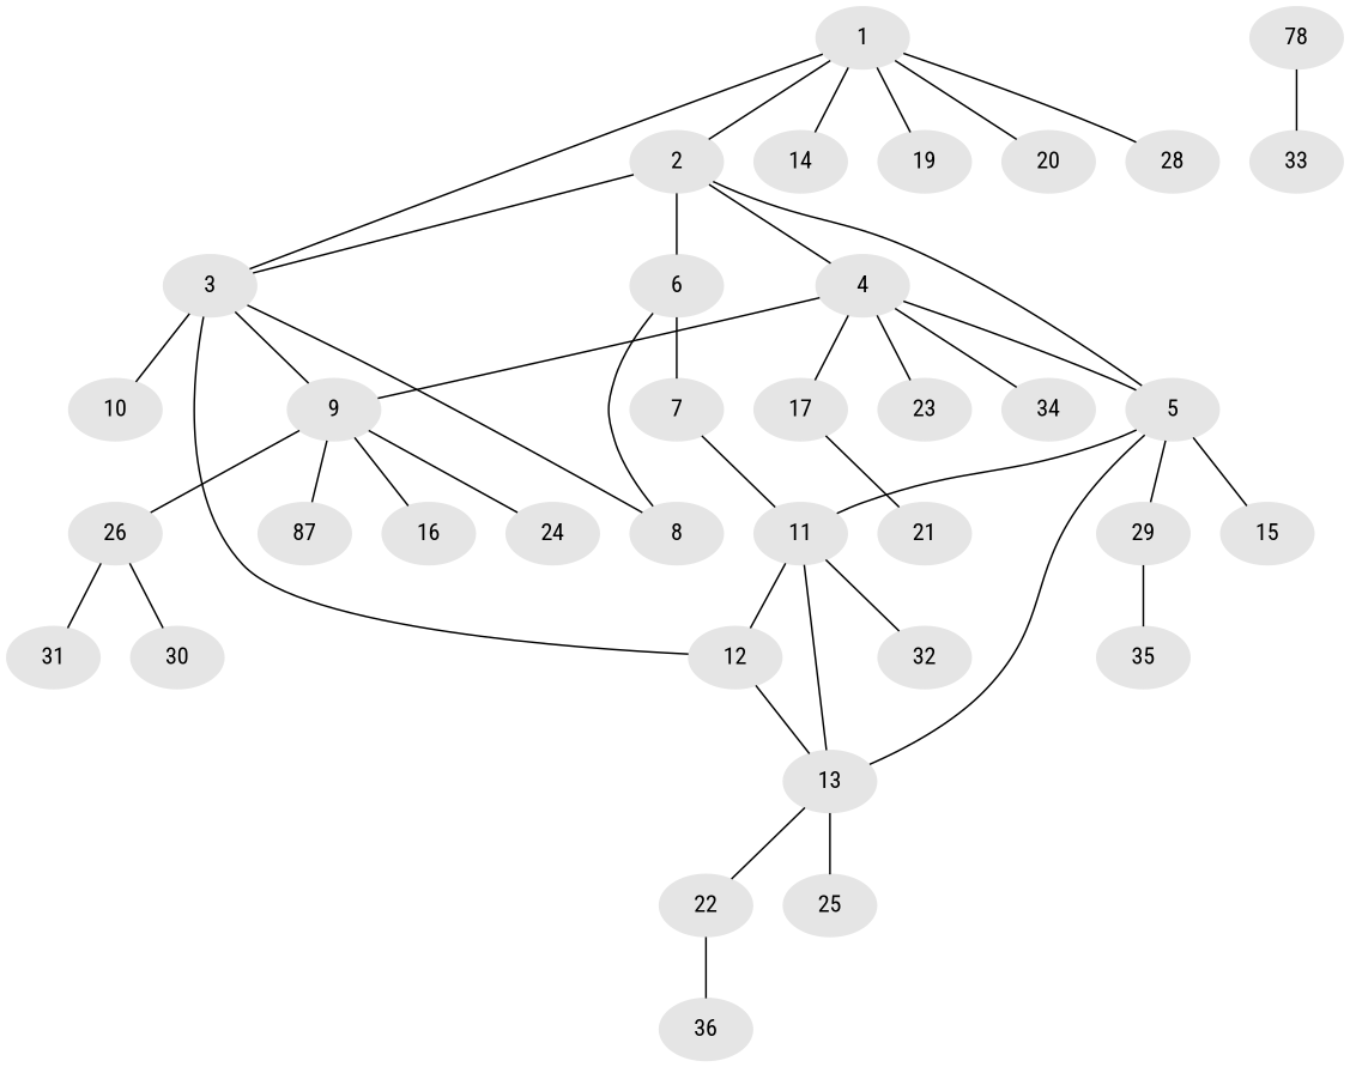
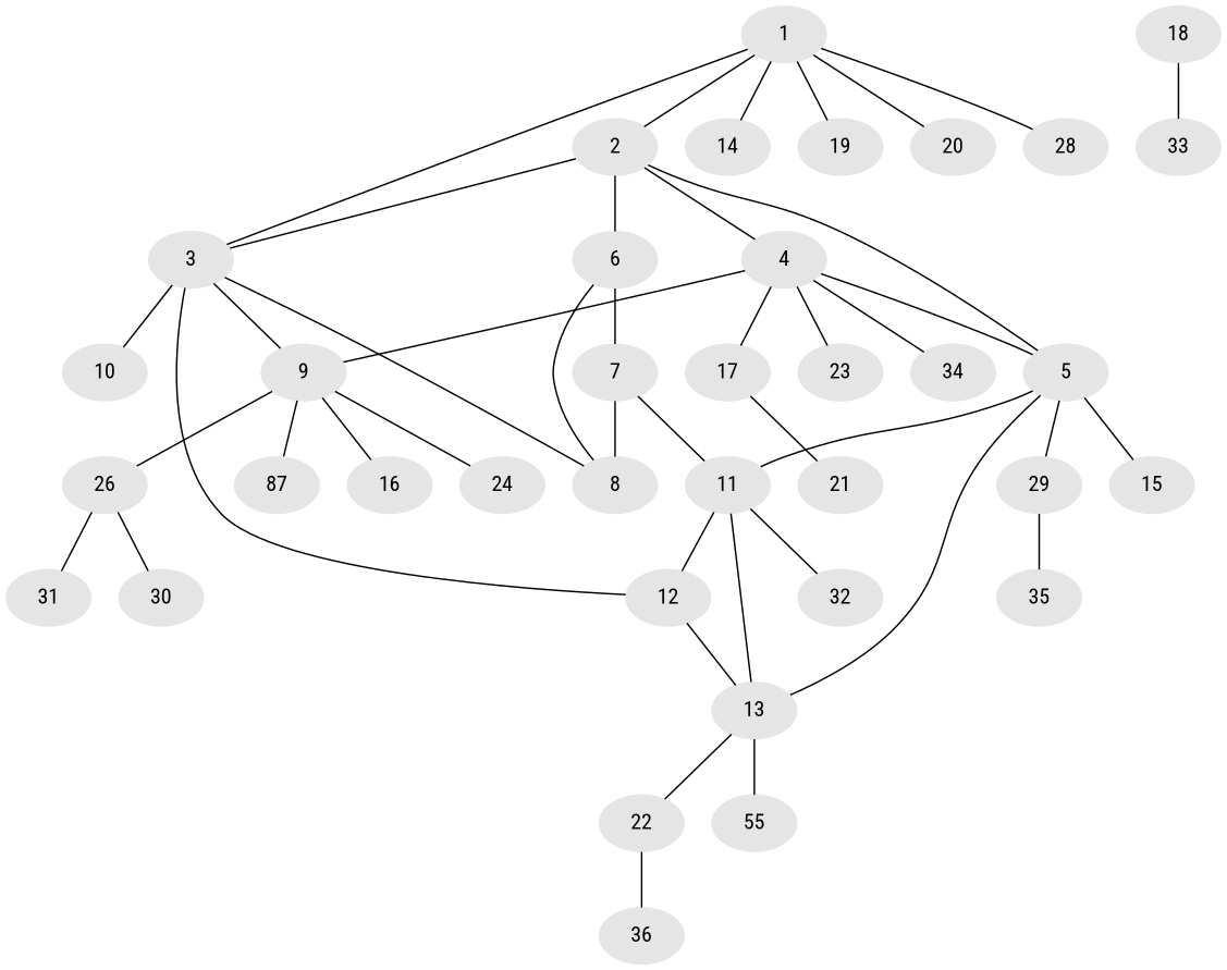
  graph {
    fontname="Roboto Condensed"
    node [color=gray90 fontname="Roboto Condensed" style=filled]
    edge [fontname="Roboto Condensed" weight=1.0]
    1
    2
    3
    14
    19
    20
    28
    4
    5
    6
    8
    9
    10
    12
    17
    23
    34
    11
    13
    15
    29
    7
    16
    24
    26
    n26 [label=87]
    21
-   18 [label=78]
+   18
    33
    32
    22
-   25
+   25 [label=55]
    35
    30
    31
    36
    1 -- 2
    1 -- 3
    1 -- 14
    1 -- 19
    1 -- 20
    1 -- 28
    2 -- 3
    2 -- 4
    2 -- 5 [weight=2.0]
    2 -- 6 [weight=3.0]
    3 -- 8
    3 -- 9
    3 -- 10 [weight=3.0]
    3 -- 12 [weight=2.0]
    4 -- 5
    4 -- 9
    4 -- 17
    4 -- 23
    4 -- 34
    5 -- 11
    5 -- 13
    5 -- 15
    5 -- 29
    6 -- 8
    6 -- 7
    9 -- 16
    9 -- 24
    9 -- 26
    9 -- n26
    12 -- 13
    17 -- 21
    11 -- 12 [weight=3.0]
    11 -- 13
    11 -- 32
    13 -- 22
    13 -- 25 [weight=2.0]
    29 -- 35
+   7 -- 8 [weight=5.0]
    7 -- 11
    26 -- 30
    26 -- 31
    18 -- 33 [weight=3.0]
    22 -- 36
  }
